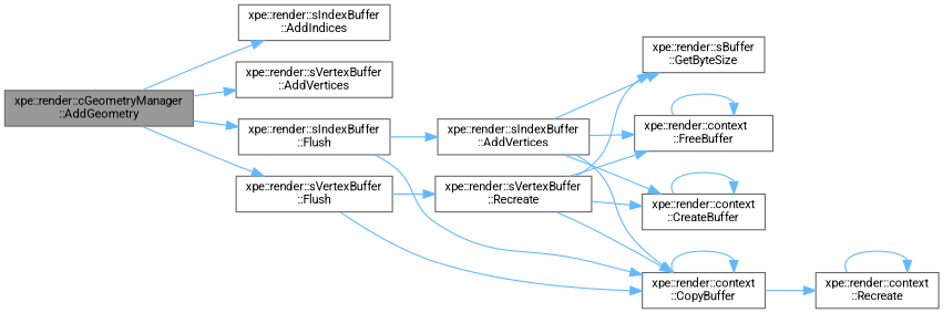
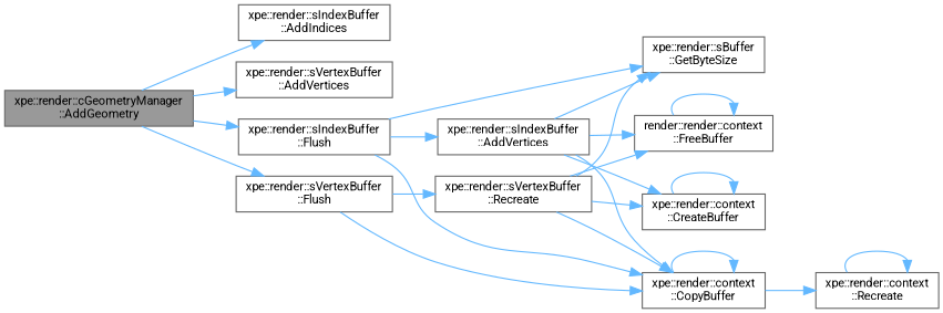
  digraph {
    fontname=Roboto
    rankdir=LR
    node [color=grey40 fillcolor=white fontname=Roboto fontsize=10 shape=box style=filled]
    edge [color=steelblue1 fontname=Roboto fontsize=10 labelfontname=Helvetica labelfontsize=10 style=solid]
    n1 [color=gray40 fillcolor=grey60 fontcolor=black height=0.2 label="xpe::render::cGeometryManager\l::AddGeometry" width=0.4]
    n2 [height=0.2 label="xpe::render::sIndexBuffer\l::AddIndices" width=0.4]
    n3 [height=0.2 label="xpe::render::sVertexBuffer\l::AddVertices" width=0.4]
    n4 [height=0.2 label="xpe::render::sIndexBuffer\l::Flush" width=0.4]
    n5 [height=0.2 label="xpe::render::sVertexBuffer\l::Flush" width=0.4]
    n6 [height=0.2 label="xpe::render::context\l::CopyBuffer" width=0.4]
    n7 [height=0.2 label="xpe::render::sBuffer\l::GetByteSize" width=0.4]
    n8 [height=0.2 label="xpe::render::sIndexBuffer\l::AddVertices" width=0.4]
    n9 [height=0.2 label="xpe::render::sVertexBuffer\l::Recreate" width=0.4]
    n10 [height=0.2 label="xpe::render::context\l::Recreate" width=0.4]
    n11 [height=0.2 label="xpe::render::context\l::CreateBuffer" width=0.4]
-   n12 [height=0.2 label="xpe::render::context\l::FreeBuffer" width=0.4]
+   n12 [height=0.2 label="render::render::context\l::FreeBuffer" width=0.4]
    n1 -> n2
    n1 -> n3
    n1 -> n4
    n1 -> n5
    n4 -> n6
+   n4 -> n7
    n4 -> n8
    n5 -> n6
    n5 -> n9
    n6 -> n6
    n6 -> n10
    n8 -> n6
    n8 -> n7
    n8 -> n11
    n8 -> n12
    n9 -> n6
    n9 -> n7
    n9 -> n11
    n9 -> n12
    n10 -> n10
    n11 -> n11
    n12 -> n12
  }
